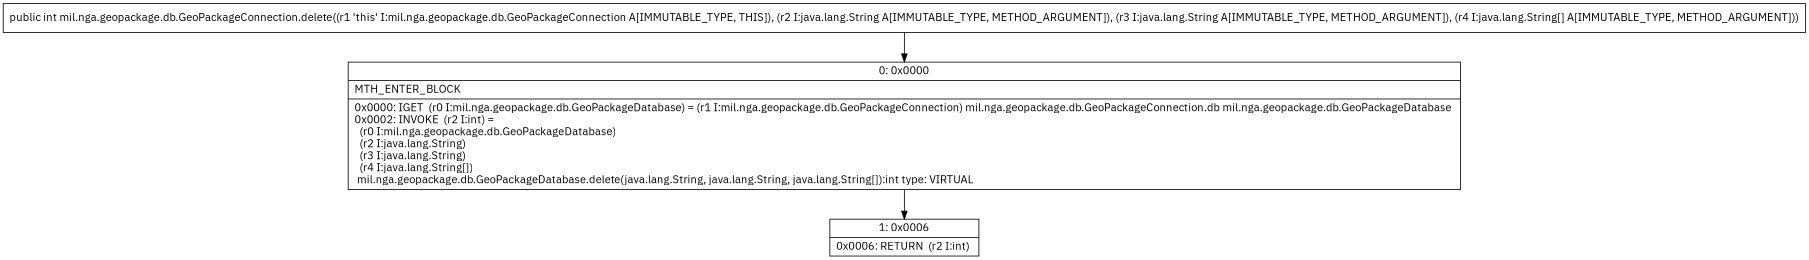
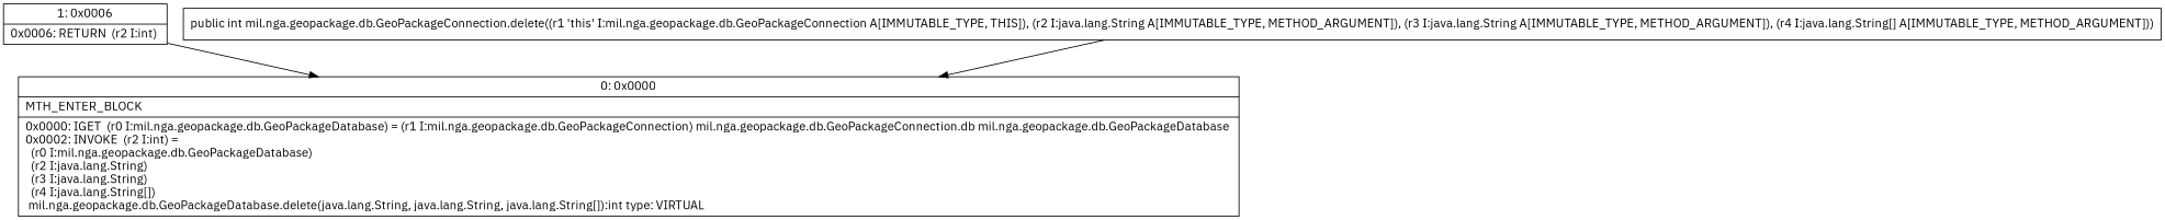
  digraph {
    fontname="IBM Plex Sans"
    node [shape=record fontname="IBM Plex Sans"]
    edge [fontname="IBM Plex Sans"]
    n1 [label="{0\:\ 0x0000|MTH_ENTER_BLOCK\l|0x0000: IGET  (r0 I:mil.nga.geopackage.db.GeoPackageDatabase) = (r1 I:mil.nga.geopackage.db.GeoPackageConnection) mil.nga.geopackage.db.GeoPackageConnection.db mil.nga.geopackage.db.GeoPackageDatabase \l0x0002: INVOKE  (r2 I:int) = \l  (r0 I:mil.nga.geopackage.db.GeoPackageDatabase)\l  (r2 I:java.lang.String)\l  (r3 I:java.lang.String)\l  (r4 I:java.lang.String[])\l mil.nga.geopackage.db.GeoPackageDatabase.delete(java.lang.String, java.lang.String, java.lang.String[]):int type: VIRTUAL \l}"]
    n2 [label="{1\:\ 0x0006|0x0006: RETURN  (r2 I:int) \l}"]
    n3 [label="{public int mil.nga.geopackage.db.GeoPackageConnection.delete((r1 'this' I:mil.nga.geopackage.db.GeoPackageConnection A[IMMUTABLE_TYPE, THIS]), (r2 I:java.lang.String A[IMMUTABLE_TYPE, METHOD_ARGUMENT]), (r3 I:java.lang.String A[IMMUTABLE_TYPE, METHOD_ARGUMENT]), (r4 I:java.lang.String[] A[IMMUTABLE_TYPE, METHOD_ARGUMENT])) }"]
-   n1 -> n2
+   n2 -> n1
    n3 -> n1
  }
